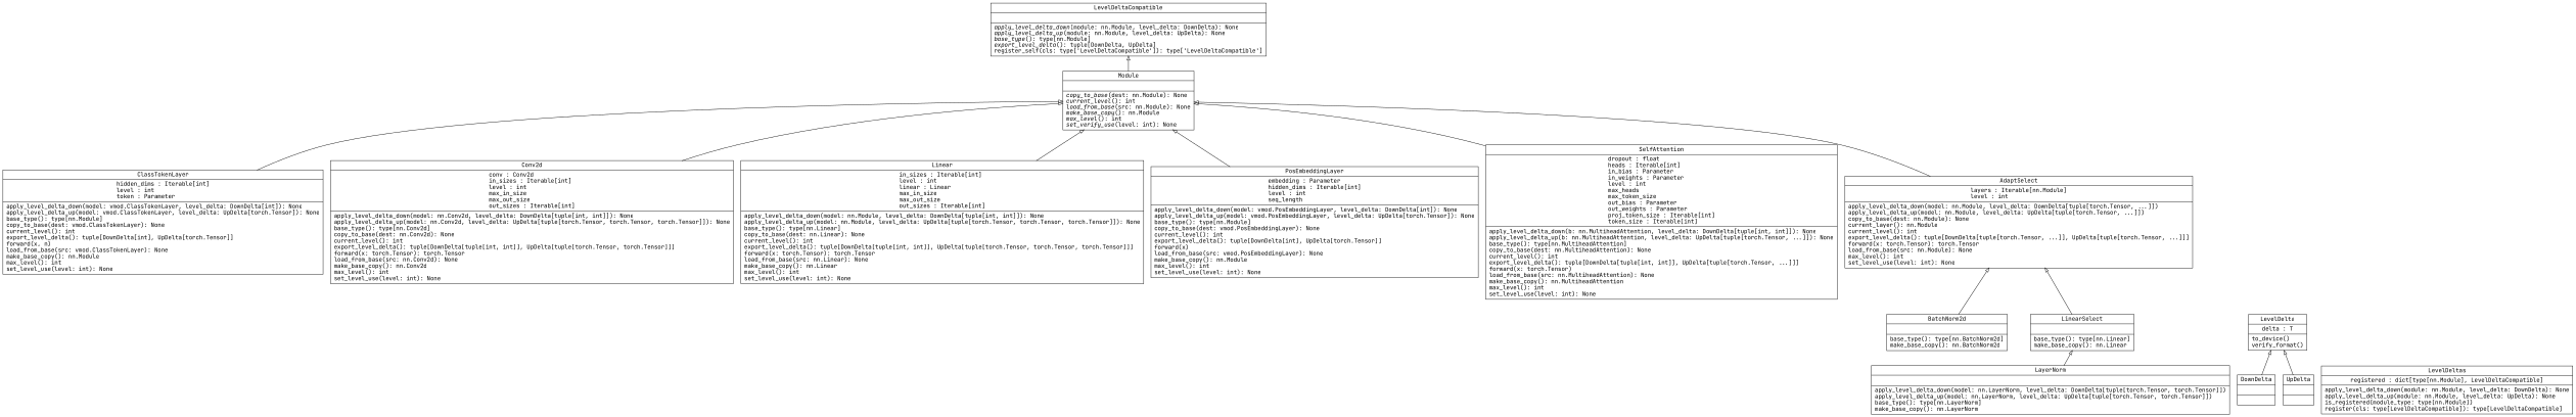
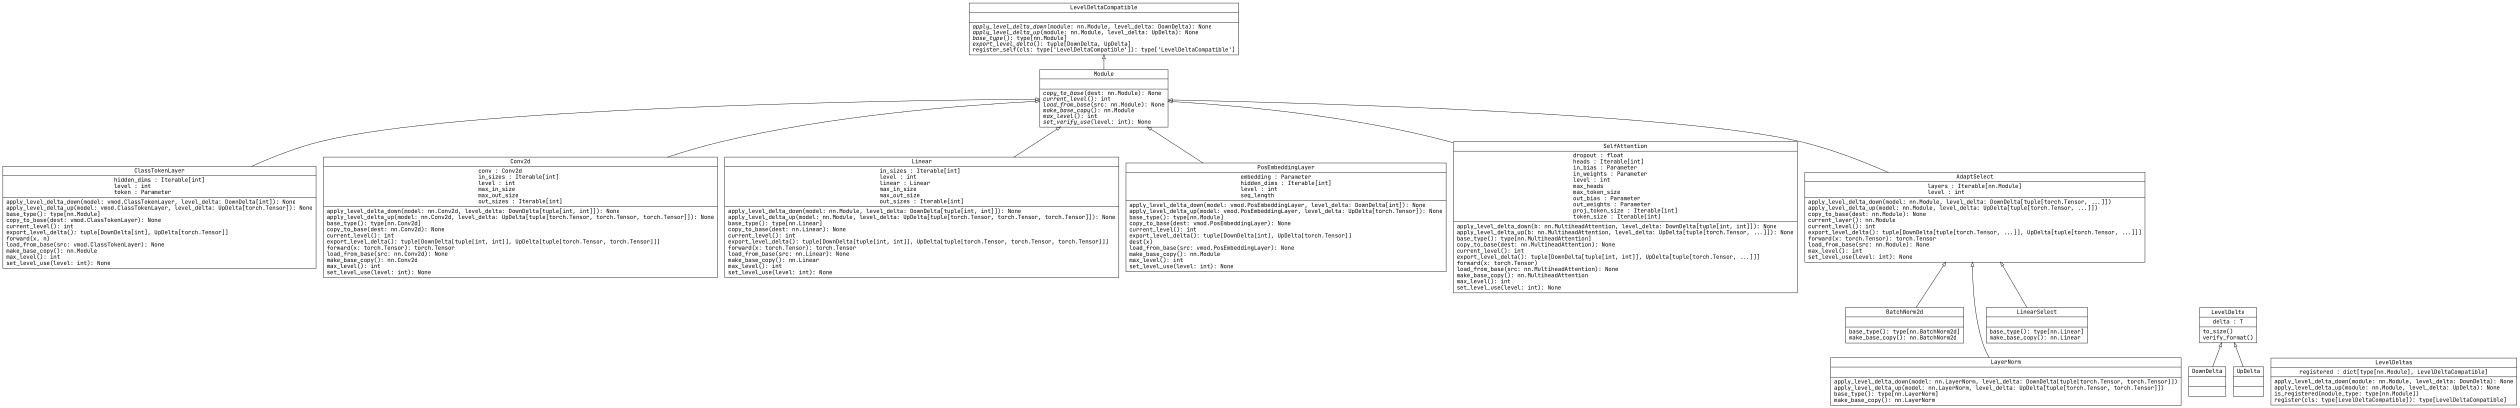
  digraph {
    fontname="JetBrains Mono"
    rankdir=BT
    node [color=black fontcolor=black fontname="JetBrains Mono" shape=record style=solid]
    edge [arrowhead=empty arrowtail=none fontname="JetBrains Mono"]
    n1 [label=<{AdaptSelect|layers : Iterable[nn.Module]<br ALIGN="LEFT"/>level : int<br ALIGN="LEFT"/>|apply_level_delta_down(model: nn.Module, level_delta: DownDelta[tuple[torch.Tensor, ...]])<br ALIGN="LEFT"/>apply_level_delta_up(model: nn.Module, level_delta: UpDelta[tuple[torch.Tensor, ...]])<br ALIGN="LEFT"/>copy_to_base(dest: nn.Module): None<br ALIGN="LEFT"/>current_layer(): nn.Module<br ALIGN="LEFT"/>current_level(): int<br ALIGN="LEFT"/>export_level_delta(): tuple[DownDelta[tuple[torch.Tensor, ...]], UpDelta[tuple[torch.Tensor, ...]]]<br ALIGN="LEFT"/>forward(x: torch.Tensor): torch.Tensor<br ALIGN="LEFT"/>load_from_base(src: nn.Module): None<br ALIGN="LEFT"/>max_level(): int<br ALIGN="LEFT"/>set_level_use(level: int): None<br ALIGN="LEFT"/>}>]
    n2 [label=<{Module|<br ALIGN="LEFT"/>|<I>copy_to_base</I>(dest: nn.Module): None<br ALIGN="LEFT"/><I>current_level</I>(): int<br ALIGN="LEFT"/><I>load_from_base</I>(src: nn.Module): None<br ALIGN="LEFT"/><I>make_base_copy</I>(): nn.Module<br ALIGN="LEFT"/><I>max_level</I>(): int<br ALIGN="LEFT"/><I>set_verify_use</I>(level: int): None<br ALIGN="LEFT"/>}>]
    n3 [label=<{LevelDeltaCompatible|<br ALIGN="LEFT"/>|<I>apply_level_delta_down</I>(module: nn.Module, level_delta: DownDelta): None<br ALIGN="LEFT"/><I>apply_level_delta_up</I>(module: nn.Module, level_delta: UpDelta): None<br ALIGN="LEFT"/><I>base_type</I>(): type[nn.Module]<br ALIGN="LEFT"/><I>export_level_delta</I>(): tuple[DownDelta, UpDelta]<br ALIGN="LEFT"/>register_self(cls: type['LevelDeltaCompatible']): type['LevelDeltaCompatible']<br ALIGN="LEFT"/>}>]
    n4 [label=<{BatchNorm2d|<br ALIGN="LEFT"/>|base_type(): type[nn.BatchNorm2d]<br ALIGN="LEFT"/>make_base_copy(): nn.BatchNorm2d<br ALIGN="LEFT"/>}>]
    n5 [label=<{ClassTokenLayer|hidden_dims : Iterable[int]<br ALIGN="LEFT"/>level : int<br ALIGN="LEFT"/>token : Parameter<br ALIGN="LEFT"/>|apply_level_delta_down(model: vmod.ClassTokenLayer, level_delta: DownDelta[int]): None<br ALIGN="LEFT"/>apply_level_delta_up(model: vmod.ClassTokenLayer, level_delta: UpDelta[torch.Tensor]): None<br ALIGN="LEFT"/>base_type(): type[nn.Module]<br ALIGN="LEFT"/>copy_to_base(dest: vmod.ClassTokenLayer): None<br ALIGN="LEFT"/>current_level(): int<br ALIGN="LEFT"/>export_level_delta(): tuple[DownDelta[int], UpDelta[torch.Tensor]]<br ALIGN="LEFT"/>forward(x, n)<br ALIGN="LEFT"/>load_from_base(src: vmod.ClassTokenLayer): None<br ALIGN="LEFT"/>make_base_copy(): nn.Module<br ALIGN="LEFT"/>max_level(): int<br ALIGN="LEFT"/>set_level_use(level: int): None<br ALIGN="LEFT"/>}>]
    n6 [label=<{Conv2d|conv : Conv2d<br ALIGN="LEFT"/>in_sizes : Iterable[int]<br ALIGN="LEFT"/>level : int<br ALIGN="LEFT"/>max_in_size<br ALIGN="LEFT"/>max_out_size<br ALIGN="LEFT"/>out_sizes : Iterable[int]<br ALIGN="LEFT"/>|apply_level_delta_down(model: nn.Conv2d, level_delta: DownDelta[tuple[int, int]]): None<br ALIGN="LEFT"/>apply_level_delta_up(model: nn.Conv2d, level_delta: UpDelta[tuple[torch.Tensor, torch.Tensor, torch.Tensor]]): None<br ALIGN="LEFT"/>base_type(): type[nn.Conv2d]<br ALIGN="LEFT"/>copy_to_base(dest: nn.Conv2d): None<br ALIGN="LEFT"/>current_level(): int<br ALIGN="LEFT"/>export_level_delta(): tuple[DownDelta[tuple[int, int]], UpDelta[tuple[torch.Tensor, torch.Tensor]]]<br ALIGN="LEFT"/>forward(x: torch.Tensor): torch.Tensor<br ALIGN="LEFT"/>load_from_base(src: nn.Conv2d): None<br ALIGN="LEFT"/>make_base_copy(): nn.Conv2d<br ALIGN="LEFT"/>max_level(): int<br ALIGN="LEFT"/>set_level_use(level: int): None<br ALIGN="LEFT"/>}>]
    n7 [label=<{DownDelta|<br ALIGN="LEFT"/>|}>]
-   n8 [label=<{LevelDelta|delta : T<br ALIGN="LEFT"/>|to_device()<br ALIGN="LEFT"/>verify_format()<br ALIGN="LEFT"/>}>]
+   n8 [label=<{LevelDelta|delta : T<br ALIGN="LEFT"/>|to_size()<br ALIGN="LEFT"/>verify_format()<br ALIGN="LEFT"/>}>]
    n9 [label=<{LayerNorm|<br ALIGN="LEFT"/>|apply_level_delta_down(model: nn.LayerNorm, level_delta: DownDelta[tuple[torch.Tensor, torch.Tensor]])<br ALIGN="LEFT"/>apply_level_delta_up(model: nn.LayerNorm, level_delta: UpDelta[tuple[torch.Tensor, torch.Tensor]])<br ALIGN="LEFT"/>base_type(): type[nn.LayerNorm]<br ALIGN="LEFT"/>make_base_copy(): nn.LayerNorm<br ALIGN="LEFT"/>}>]
    n10 [label=<{LevelDeltas|registered : dict[type[nn.Module], LevelDeltaCompatible]<br ALIGN="LEFT"/>|apply_level_delta_down(module: nn.Module, level_delta: DownDelta): None<br ALIGN="LEFT"/>apply_level_delta_up(module: nn.Module, level_delta: UpDelta): None<br ALIGN="LEFT"/>is_registered(module_type: type[nn.Module])<br ALIGN="LEFT"/>register(cls: type[LevelDeltaCompatible]): type[LevelDeltaCompatible]<br ALIGN="LEFT"/>}>]
    n11 [label=<{Linear|in_sizes : Iterable[int]<br ALIGN="LEFT"/>level : int<br ALIGN="LEFT"/>linear : Linear<br ALIGN="LEFT"/>max_in_size<br ALIGN="LEFT"/>max_out_size<br ALIGN="LEFT"/>out_sizes : Iterable[int]<br ALIGN="LEFT"/>|apply_level_delta_down(model: nn.Module, level_delta: DownDelta[tuple[int, int]]): None<br ALIGN="LEFT"/>apply_level_delta_up(model: nn.Module, level_delta: UpDelta[tuple[torch.Tensor, torch.Tensor, torch.Tensor]]): None<br ALIGN="LEFT"/>base_type(): type[nn.Linear]<br ALIGN="LEFT"/>copy_to_base(dest: nn.Linear): None<br ALIGN="LEFT"/>current_level(): int<br ALIGN="LEFT"/>export_level_delta(): tuple[DownDelta[tuple[int, int]], UpDelta[tuple[torch.Tensor, torch.Tensor, torch.Tensor]]]<br ALIGN="LEFT"/>forward(x: torch.Tensor): torch.Tensor<br ALIGN="LEFT"/>load_from_base(src: nn.Linear): None<br ALIGN="LEFT"/>make_base_copy(): nn.Linear<br ALIGN="LEFT"/>max_level(): int<br ALIGN="LEFT"/>set_level_use(level: int): None<br ALIGN="LEFT"/>}>]
    n12 [label=<{LinearSelect|<br ALIGN="LEFT"/>|base_type(): type[nn.Linear]<br ALIGN="LEFT"/>make_base_copy(): nn.Linear<br ALIGN="LEFT"/>}>]
-   n13 [label=<{PosEmbeddingLayer|embedding : Parameter<br ALIGN="LEFT"/>hidden_dims : Iterable[int]<br ALIGN="LEFT"/>level : int<br ALIGN="LEFT"/>seq_length<br ALIGN="LEFT"/>|apply_level_delta_down(model: vmod.PosEmbeddingLayer, level_delta: DownDelta[int]): None<br ALIGN="LEFT"/>apply_level_delta_up(model: vmod.PosEmbeddingLayer, level_delta: UpDelta[torch.Tensor]): None<br ALIGN="LEFT"/>base_type(): type[nn.Module]<br ALIGN="LEFT"/>copy_to_base(dest: vmod.PosEmbeddingLayer): None<br ALIGN="LEFT"/>current_level(): int<br ALIGN="LEFT"/>export_level_delta(): tuple[DownDelta[int], UpDelta[torch.Tensor]]<br ALIGN="LEFT"/>forward(x)<br ALIGN="LEFT"/>load_from_base(src: vmod.PosEmbeddingLayer): None<br ALIGN="LEFT"/>make_base_copy(): nn.Module<br ALIGN="LEFT"/>max_level(): int<br ALIGN="LEFT"/>set_level_use(level: int): None<br ALIGN="LEFT"/>}>]
+   n13 [label=<{PosEmbeddingLayer|embedding : Parameter<br ALIGN="LEFT"/>hidden_dims : Iterable[int]<br ALIGN="LEFT"/>level : int<br ALIGN="LEFT"/>seq_length<br ALIGN="LEFT"/>|apply_level_delta_down(model: vmod.PosEmbeddingLayer, level_delta: DownDelta[int]): None<br ALIGN="LEFT"/>apply_level_delta_up(model: vmod.PosEmbeddingLayer, level_delta: UpDelta[torch.Tensor]): None<br ALIGN="LEFT"/>base_type(): type[nn.Module]<br ALIGN="LEFT"/>copy_to_base(dest: vmod.PosEmbeddingLayer): None<br ALIGN="LEFT"/>current_level(): int<br ALIGN="LEFT"/>export_level_delta(): tuple[DownDelta[int], UpDelta[torch.Tensor]]<br ALIGN="LEFT"/>dest(x)<br ALIGN="LEFT"/>load_from_base(src: vmod.PosEmbeddingLayer): None<br ALIGN="LEFT"/>make_base_copy(): nn.Module<br ALIGN="LEFT"/>max_level(): int<br ALIGN="LEFT"/>set_level_use(level: int): None<br ALIGN="LEFT"/>}>]
    n14 [label=<{SelfAttention|dropout : float<br ALIGN="LEFT"/>heads : Iterable[int]<br ALIGN="LEFT"/>in_bias : Parameter<br ALIGN="LEFT"/>in_weights : Parameter<br ALIGN="LEFT"/>level : int<br ALIGN="LEFT"/>max_heads<br ALIGN="LEFT"/>max_token_size<br ALIGN="LEFT"/>out_bias : Parameter<br ALIGN="LEFT"/>out_weights : Parameter<br ALIGN="LEFT"/>proj_token_size : Iterable[int]<br ALIGN="LEFT"/>token_size : Iterable[int]<br ALIGN="LEFT"/>|apply_level_delta_down(b: nn.MultiheadAttention, level_delta: DownDelta[tuple[int, int]]): None<br ALIGN="LEFT"/>apply_level_delta_up(b: nn.MultiheadAttention, level_delta: UpDelta[tuple[torch.Tensor, ...]]): None<br ALIGN="LEFT"/>base_type(): type[nn.MultiheadAttention]<br ALIGN="LEFT"/>copy_to_base(dest: nn.MultiheadAttention): None<br ALIGN="LEFT"/>current_level(): int<br ALIGN="LEFT"/>export_level_delta(): tuple[DownDelta[tuple[int, int]], UpDelta[tuple[torch.Tensor, ...]]]<br ALIGN="LEFT"/>forward(x: torch.Tensor)<br ALIGN="LEFT"/>load_from_base(src: nn.MultiheadAttention): None<br ALIGN="LEFT"/>make_base_copy(): nn.MultiheadAttention<br ALIGN="LEFT"/>max_level(): int<br ALIGN="LEFT"/>set_level_use(level: int): None<br ALIGN="LEFT"/>}>]
    n15 [label=<{UpDelta|<br ALIGN="LEFT"/>|}>]
    n1 -> n2
    n2 -> n3
    n4 -> n1
    n5 -> n2
    n6 -> n2
    n7 -> n8
-   n9 -> n12
+   n9 -> n1
    n11 -> n2
    n12 -> n1
    n13 -> n2
    n14 -> n2
    n15 -> n8
  }
